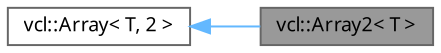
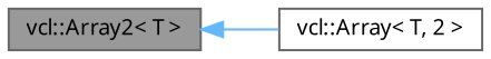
  digraph {
    rankdir=LR
    fontname="Noto Sans"
    node [color=gray40 fontname="Noto Sans" fontsize=10 shape=box style=filled]
    n1 [fillcolor=grey60 fontcolor=black height=0.2 label="vcl::Array2\< T \>" width=0.4]
    n2 [fillcolor=white height=0.2 label="vcl::Array\< T, 2 \>" width=0.4]
-   n2 -> n1 [color=steelblue1 dir=back fontname="Noto Sans" fontsize=10 labelfontname=Helvetica labelfontsize=10 style=solid]
+   n1 -> n2 [color=steelblue1 dir=back fontname="Noto Sans" fontsize=10 labelfontname=Helvetica labelfontsize=10 style=solid]
  }
